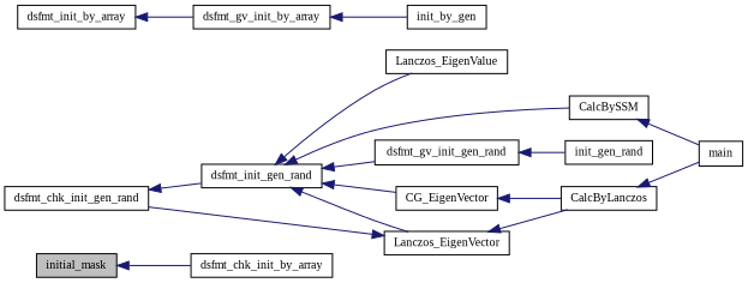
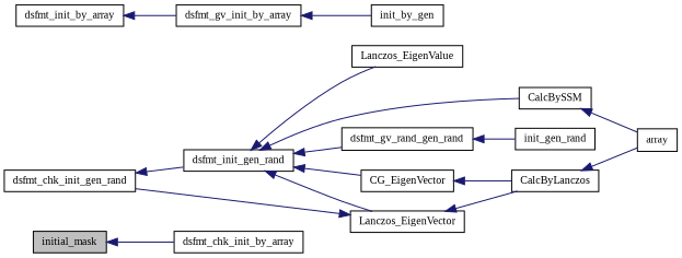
  digraph {
    fontname="Liberation Serif"
    rankdir=LR
    node [color=black fillcolor=white fontname="Liberation Serif" fontsize=10 shape=record style=filled]
    edge [color=midnightblue dir=back fontname="Liberation Serif" fontsize=10 labelfontname=Helvetica labelfontsize=10 style=solid]
    n1 [fillcolor=grey75 fontcolor=black height=0.2 label=initial_mask width=0.4]
    n2 [height=0.2 label=dsfmt_chk_init_by_array width=0.4]
    n3 [height=0.2 label=dsfmt_chk_init_gen_rand width=0.4]
    n4 [height=0.2 label=dsfmt_init_gen_rand width=0.4]
    n5 [height=0.2 label=CalcBySSM width=0.4]
    n6 [height=0.2 label=CG_EigenVector width=0.4]
-   n7 [height=0.2 label=dsfmt_gv_init_gen_rand width=0.4]
+   n7 [height=0.2 label=dsfmt_gv_rand_gen_rand width=0.4]
    n8 [height=0.2 label=Lanczos_EigenValue width=0.4]
    n9 [height=0.2 label=Lanczos_EigenVector width=0.4]
-   n10 [height=0.2 label=main width=0.4]
+   n10 [height=0.2 label=array width=0.4]
    n11 [height=0.2 label=CalcByLanczos width=0.4]
    n12 [height=0.2 label=init_gen_rand width=0.4]
    n13 [height=0.2 label=dsfmt_init_by_array width=0.4]
    n14 [height=0.2 label=dsfmt_gv_init_by_array width=0.4]
    n15 [height=0.2 label=init_by_gen width=0.4]
    n1 -> n2
    n3 -> n4
    n4 -> n5
    n4 -> n6
    n4 -> n7
    n4 -> n8
    n4 -> n9
    n5 -> n10
    n6 -> n11
    n7 -> n12
    n9 -> n3
    n9 -> n11
    n11 -> n10
    n13 -> n14
    n14 -> n15
  }
